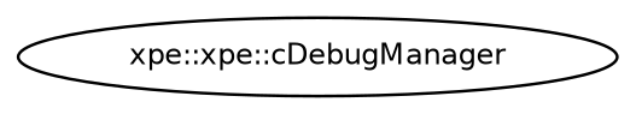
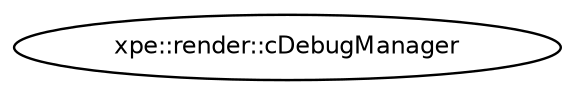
  digraph {
    rankdir=LR
-   n1 [color=black fillcolor=white fontname=Helvetica fontsize=10 height=0.2 label="xpe::xpe::cDebugManager" shape=ellipse style=filled width=0.4]
+   n1 [color=black fillcolor=white fontname=Helvetica fontsize=10 height=0.2 label="xpe::render::cDebugManager" shape=ellipse style=filled width=0.4]
  }
